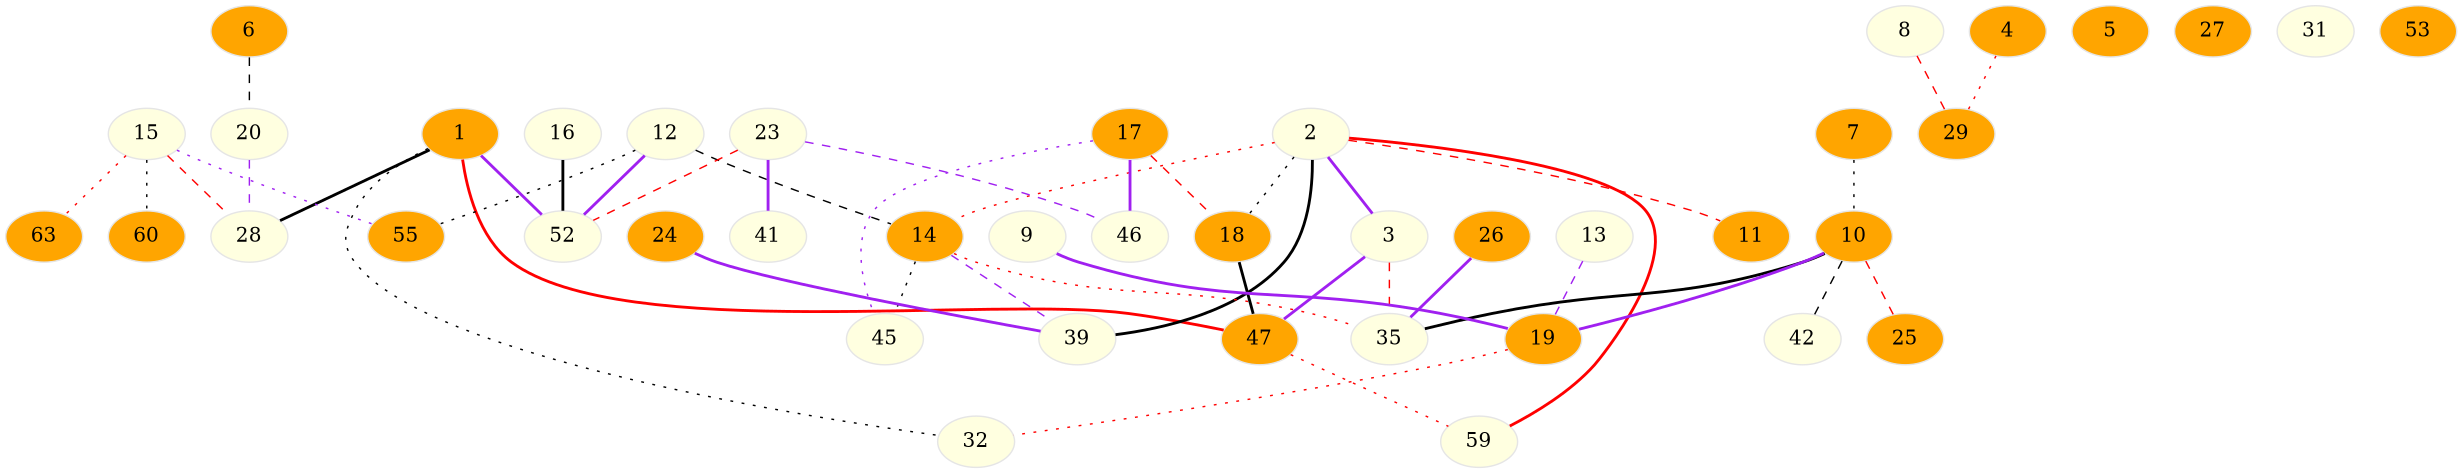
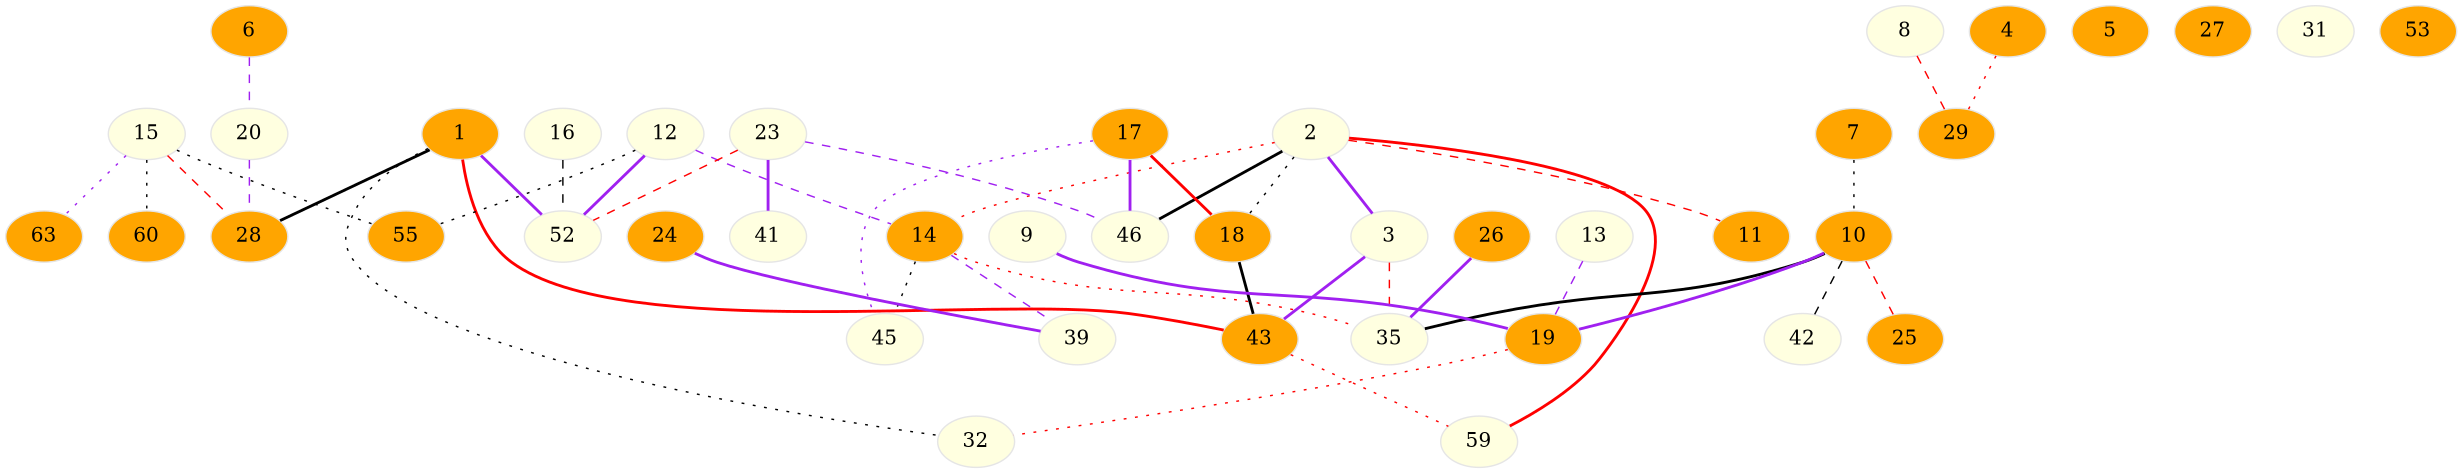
  graph {
    node [color=gray90 fillcolor=orange style=filled]
    edge [color=purple style=bold]
    1 [super="+38"]
-   28 [fillcolor=lightyellow super="+48"]
+   28 [super="+48"]
    32 [fillcolor=lightyellow]
-   47 [super="+49"]
+   47 [super="+49" label=43]
    52 [fillcolor=lightyellow super="+56"]
    59 [fillcolor=lightyellow]
    2 [fillcolor=lightyellow super="+37"]
    3 [fillcolor=lightyellow super="+33"]
    11
    14 [super="+36"]
    18 [super="+50"]
    46 [fillcolor=lightyellow super="+61"]
    35 [fillcolor=lightyellow super="+44"]
    8 [fillcolor=lightyellow]
    29 [super="+40"]
    39 [fillcolor=lightyellow]
    45 [fillcolor=lightyellow]
    4
    5 [super="+30"]
    6 [super="+34"]
    20 [fillcolor=lightyellow]
    10 [super="+58"]
    19 [super="+21"]
    25
    42 [fillcolor=lightyellow]
    7
    9 [fillcolor=lightyellow]
    12 [fillcolor=lightyellow super="+57"]
    55
    13 [fillcolor=lightyellow super="+51"]
    15 [fillcolor=lightyellow super="+54"]
    60
    63
    16 [fillcolor=lightyellow super="+62"]
    17 [super="+22"]
    23 [fillcolor=lightyellow]
    41 [fillcolor=lightyellow]
    24
    26
    27 [super="+43"]
    31 [fillcolor=lightyellow]
    53
    1 -- 28 [color=black]
    1 -- 32 [color=black style=dotted]
    1 -- 47 [color=red]
    1 -- 52 [weight=2]
    47 -- 59 [color=red style=dotted]
    2 -- 59 [color=red]
    2 -- 3
    2 -- 11 [color=red style=dashed]
    2 -- 14 [color=red style=dotted]
    2 -- 18 [color=black style=dotted]
-   2 -- 39 [color=black weight=2]
+   2 -- 46 [color=black weight=2]
    3 -- 47
    3 -- 35 [color=red style=dashed]
    14 -- 35 [color=red style=dotted weight=2]
    14 -- 39 [style=dashed]
    14 -- 45 [color=black style=dotted]
    18 -- 47 [color=black]
    8 -- 29 [color=red style=dashed]
    4 -- 29 [color=red style=dotted]
-   6 -- 20 [color=black style=dashed]
+   6 -- 20 [style=dashed]
    20 -- 28 [style=dashed]
    10 -- 35 [color=black]
    10 -- 19
    10 -- 25 [color=red style=dashed]
    10 -- 42 [color=black style=dashed]
    19 -- 32 [color=red style=dotted]
    7 -- 10 [color=black style=dotted]
    9 -- 19
    12 -- 52
-   12 -- 14 [color=black style=dashed]
+   12 -- 14 [style=dashed]
    12 -- 55 [color=black style=dotted]
    13 -- 19 [style=dashed]
    15 -- 28 [color=red style=dashed]
-   15 -- 55 [style=dotted]
+   15 -- 55 [color=black style=dotted]
    15 -- 60 [color=black style=dotted]
-   15 -- 63 [color=red style=dotted]
-   16 -- 52 [color=black]
-   17 -- 18 [color=red style=dashed]
+   15 -- 63 [style=dotted]
+   16 -- 52 [color=black style=dashed]
+   17 -- 18 [color=red]
    17 -- 46 [weight=2]
    17 -- 45 [style=dotted]
    23 -- 52 [color=red style=dashed]
    23 -- 46 [style=dashed]
    23 -- 41
    24 -- 39
    26 -- 35
  }
